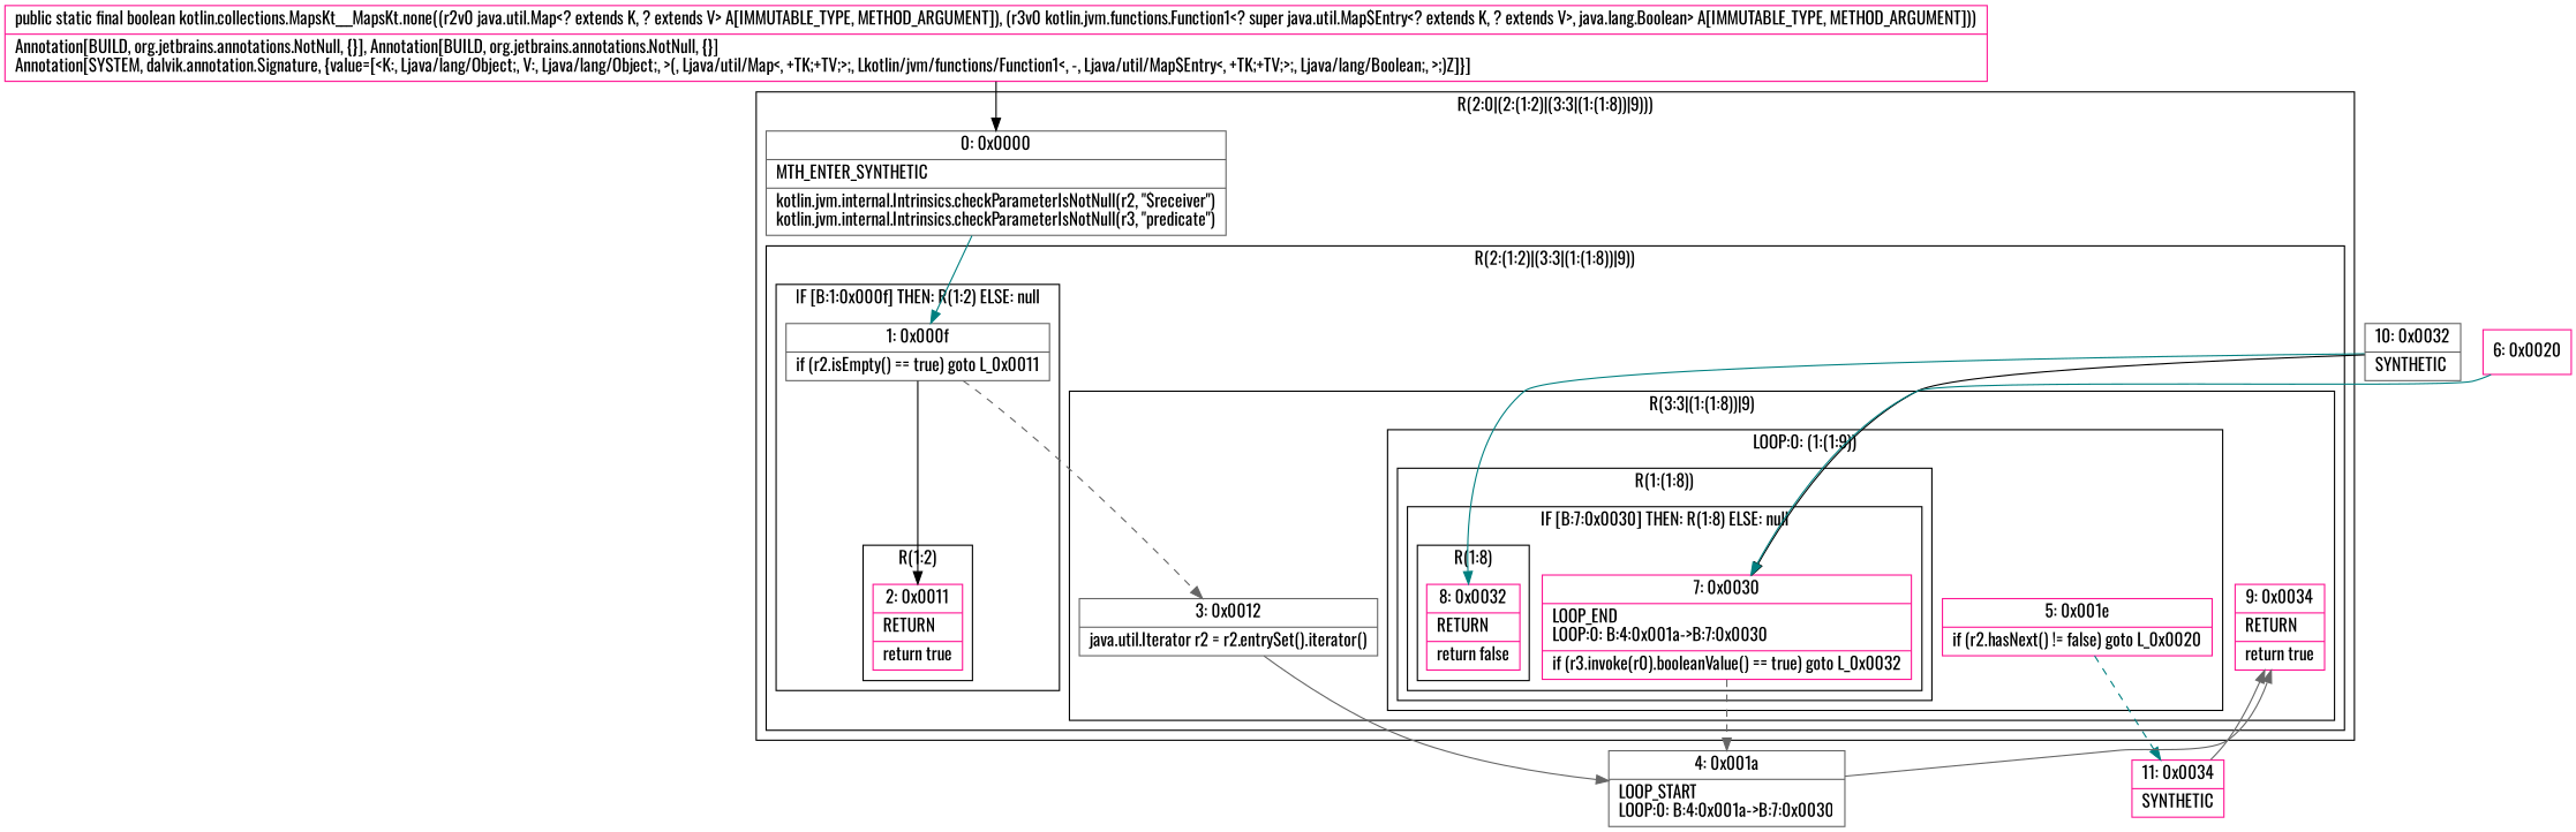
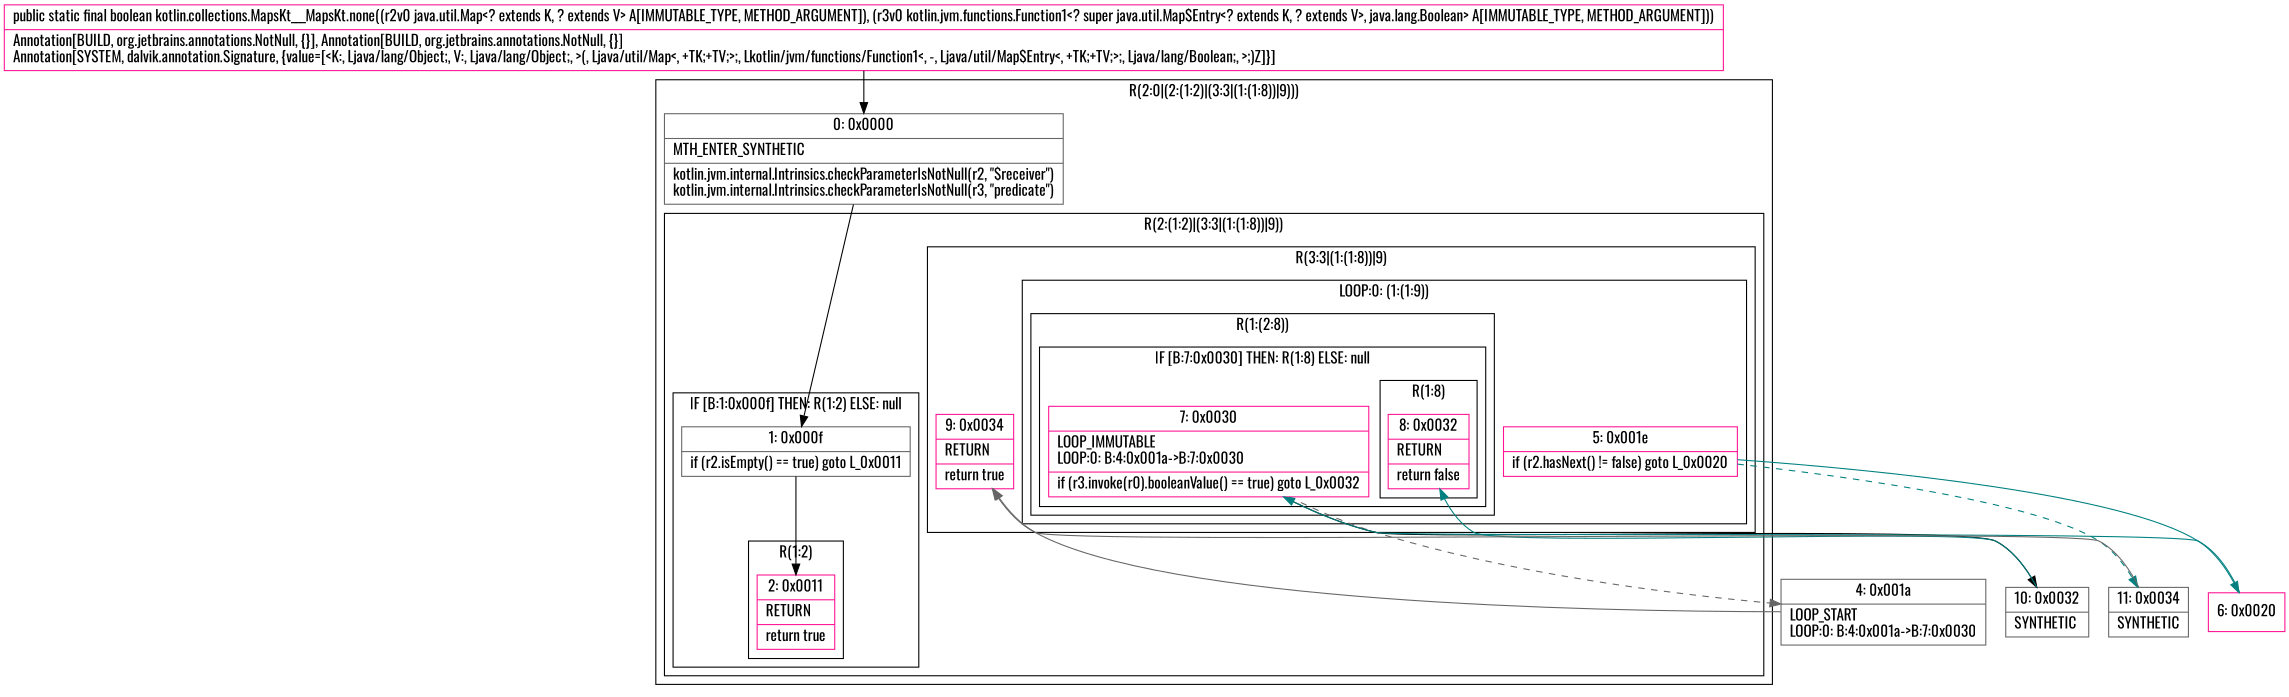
  digraph {
    fontname=Oswald
    node [color=deeppink fontname=Oswald shape=record]
    edge [color=gray40 fontname=Oswald]
    n1 [label="{2\:\ 0x0011|RETURN\l|return true\l}"]
    n2 [color=gray40 label="{1\:\ 0x000f|if (r2.isEmpty() == true) goto L_0x0011\l}"]
    n3 [label="{8\:\ 0x0032|RETURN\l|return false\l}"]
-   n4 [label="{7\:\ 0x0030|LOOP_END\lLOOP:0: B:4:0x001a\-\>B:7:0x0030\l|if (r3.invoke(r0).booleanValue() == true) goto L_0x0032\l}"]
+   n4 [label="{7\:\ 0x0030|LOOP_IMMUTABLE\lLOOP:0: B:4:0x001a\-\>B:7:0x0030\l|if (r3.invoke(r0).booleanValue() == true) goto L_0x0032\l}"]
    n5 [label="{5\:\ 0x001e|if (r2.hasNext() != false) goto L_0x0020\l}"]
-   n6 [color=gray40 label="{3\:\ 0x0012|java.util.Iterator r2 = r2.entrySet().iterator()\l}"]
    n7 [label="{9\:\ 0x0034|RETURN\l|return true\l}"]
    n8 [color=gray40 label="{0\:\ 0x0000|MTH_ENTER_SYNTHETIC\l|kotlin.jvm.internal.Intrinsics.checkParameterIsNotNull(r2, \"$receiver\")\lkotlin.jvm.internal.Intrinsics.checkParameterIsNotNull(r3, \"predicate\")\l}"]
    n9 [color=gray40 label="{4\:\ 0x001a|LOOP_START\lLOOP:0: B:4:0x001a\-\>B:7:0x0030\l}"]
    n10 [color=gray40 label="{10\:\ 0x0032|SYNTHETIC\l}"]
    n11 [label="{6\:\ 0x0020}"]
-   n12 [label="{11\:\ 0x0034|SYNTHETIC\l}"]
+   n12 [color=gray40 label="{11\:\ 0x0034|SYNTHETIC\l}"]
    n13 [label="{public static final boolean kotlin.collections.MapsKt___MapsKt.none((r2v0 java.util.Map\<? extends K, ? extends V\> A[IMMUTABLE_TYPE, METHOD_ARGUMENT]), (r3v0 kotlin.jvm.functions.Function1\<? super java.util.Map$Entry\<? extends K, ? extends V\>, java.lang.Boolean\> A[IMMUTABLE_TYPE, METHOD_ARGUMENT]))  | Annotation[BUILD, org.jetbrains.annotations.NotNull, \{\}], Annotation[BUILD, org.jetbrains.annotations.NotNull, \{\}]\lAnnotation[SYSTEM, dalvik.annotation.Signature, \{value=[\<K:, Ljava\/lang\/Object;, V:, Ljava\/lang\/Object;, \>(, Ljava\/util\/Map\<, +TK;+TV;\>;, Lkotlin\/jvm\/functions\/Function1\<, \-, Ljava\/util\/Map$Entry\<, +TK;+TV;\>;, Ljava\/lang\/Boolean;, \>;)Z]\}]\l}"]
    subgraph cluster_1 {
      label="R(2:0|(2:(1:2)|(3:3|(1:(1:8))|9)))"
      n8
      subgraph cluster_2 {
        label="R(2:(1:2)|(3:3|(1:(1:8))|9))"
        subgraph cluster_3 {
          label="IF [B:1:0x000f] THEN: R(1:2) ELSE: null"
          n2
          subgraph cluster_4 {
            label="R(1:2)"
            n1
          }
        }
        subgraph cluster_5 {
          label="R(3:3|(1:(1:8))|9)"
-         n6
          n7
          subgraph cluster_6 {
            label="LOOP:0: (1:(1:9))"
            n5
            subgraph cluster_7 {
-             label="R(1:(1:8))"
+             label="R(1:(2:8))"
              subgraph cluster_8 {
                label="IF [B:7:0x0030] THEN: R(1:8) ELSE: null"
                n4
                subgraph cluster_9 {
                  label="R(1:8)"
                  n3
                }
              }
            }
          }
        }
      }
    }
    n2 -> n1 [color=black]
-   n2 -> n6 [style=dashed]
    n4 -> n9 [style=dashed]
-   n10 -> n4 [color=black]
+   n4 -> n10 [color=black]
+   n5 -> n11 [color=teal]
    n5 -> n12 [color=teal style=dashed]
-   n6 -> n9
-   n8 -> n2 [color=teal]
+   n8 -> n2 [color=black]
    n9 -> n7
    n10 -> n3 [color=teal]
    n11 -> n4 [color=teal]
    n12 -> n7
    n13 -> n8 [color=black]
  }
